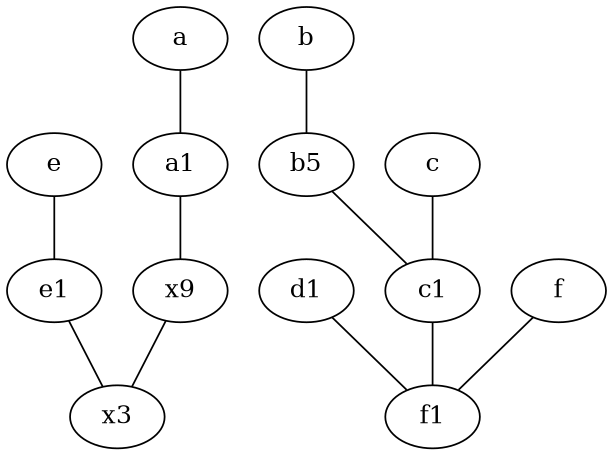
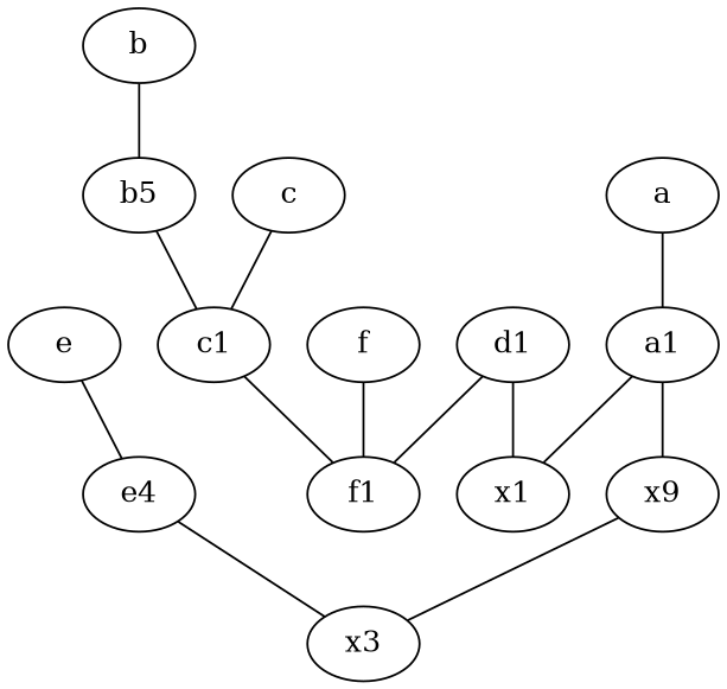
  graph {
    node [labelfontsize=50]
    n1 [label=x3]
-   e1
+   e1 [label=e4]
    d1
    f1
+   x1
    n6 [label=x9]
    n7 [label=b5]
    c1
    a1
    a
    e
    b
    f
    c
    e1 -- n1
    d1 -- f1
+   d1 -- x1
    n6 -- n1
    n7 -- c1
    c1 -- f1
+   a1 -- x1
    a1 -- n6
    a -- a1
    e -- e1
    b -- n7
    f -- f1
    c -- c1
  }
